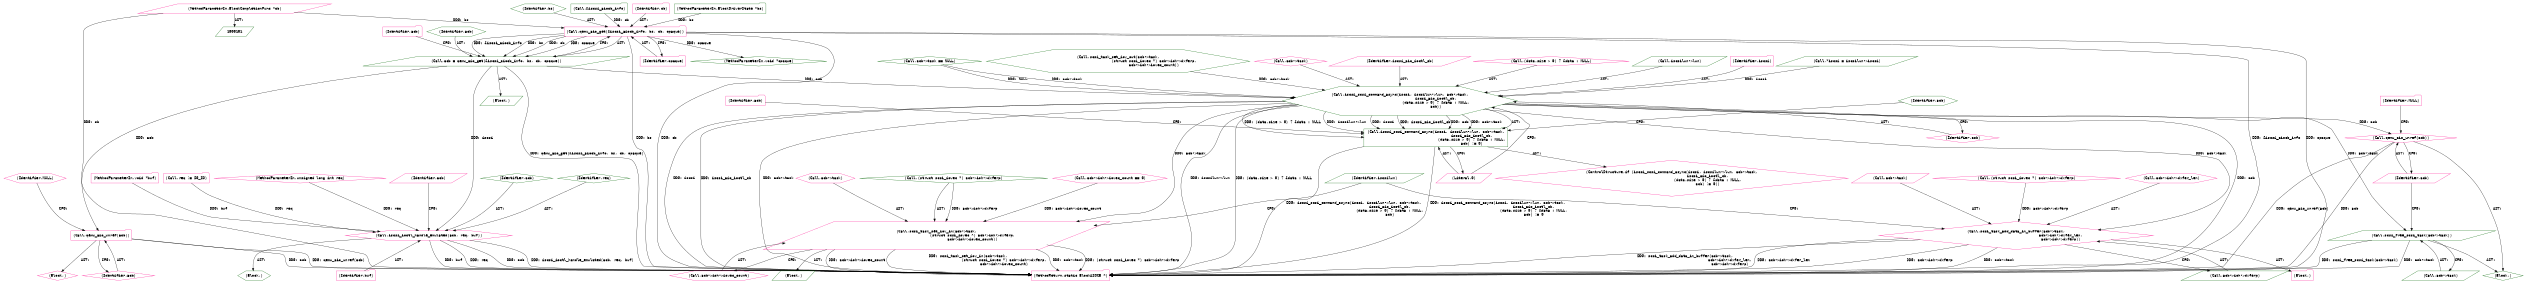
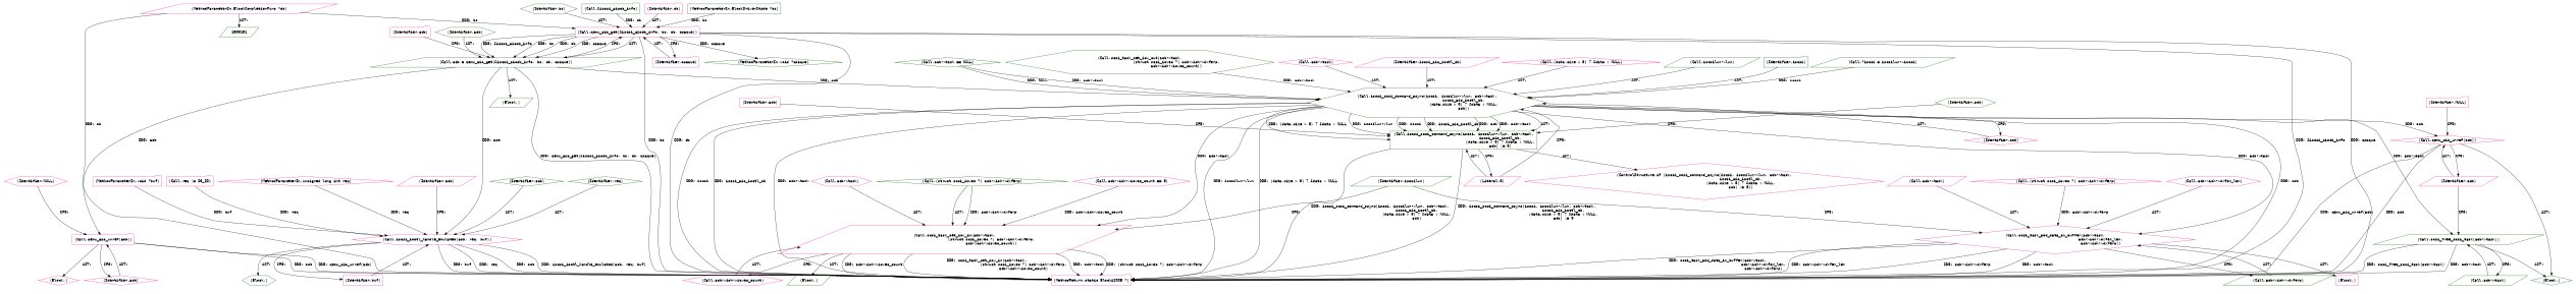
  digraph {
    fontname="DejaVu Sans Mono"
    node [color=deeppink fontname="DejaVu Sans Mono" shape=parallelogram]
    edge [fontname="DejaVu Sans Mono"]
    n1 [label="(MethodParameterIn,BlockCompletionFunc *cb)"]
    n2 [label="(Call,qemu_aio_get(&iscsi_aiocb_info, bs, cb, opaque))" shape=folder]
    n3 [label="(MethodReturn,static BlockAIOCB *)" shape=folder]
    1000101 [color=darkgreen]
    n5 [color=darkgreen label="(Call,acb = qemu_aio_get(&iscsi_aiocb_info, bs, cb, opaque))"]
    n6 [label="(Identifier,opaque)" shape=folder]
    n7 [color=darkgreen label="(MethodParameterIn,void *opaque)" shape=diamond]
    n8 [label="(Call,iscsi_ioctl_handle_emulated(acb, req, buf))" shape=hexagon]
    n9 [label="(Call,qemu_aio_unref(acb))" shape=folder]
    n10 [color=darkgreen label="(Call,iscsi_scsi_command_async(iscsi, iscsilun->lun, acb->task,\n                                 iscsi_aio_ioctl_cb,\n                                 (data.size > 0) ? &data : NULL,\n                                 acb))" shape=hexagon]
    n11 [color=darkgreen label="(Block,)"]
    n12 [color=darkgreen label="(Block,)" shape=hexagon]
    n13 [label="(Identifier,buf)" shape=folder]
    n14 [label="(Block,)" shape=diamond]
    n15 [label="(Identifier,acb)" shape=diamond]
    n16 [color=darkgreen label="(Call,iscsi_scsi_command_async(iscsi, iscsilun->lun, acb->task,\n                                 iscsi_aio_ioctl_cb,\n                                 (data.size > 0) ? &data : NULL,\n                                 acb) != 0)" shape=folder]
    n17 [color=darkgreen label="(Call,scsi_free_scsi_task(acb->task))"]
    n18 [label="(Call,qemu_aio_unref(acb))" shape=diamond]
    n19 [label="(Call,scsi_task_add_data_in_buffer(acb->task,\n                                         acb->ioh->dxfer_len,\n                                         acb->ioh->dxferp))" shape=diamond]
    n20 [label="(Call,scsi_task_set_iov_in(acb->task,\n                                 (struct scsi_iovec *) acb->ioh->dxferp,\n                                 acb->ioh->iovec_count))"]
    n21 [label="(Identifier,acb)" shape=diamond]
    n22 [label="(Literal,0)"]
    n23 [label="(ControlStructure,if (iscsi_scsi_command_async(iscsi, iscsilun->lun, acb->task,\n                                 iscsi_aio_ioctl_cb,\n                                 (data.size > 0) ? &data : NULL,\n                                 acb) != 0))" shape=diamond]
    n24 [color=darkgreen label="(Block,)" shape=diamond]
    n25 [color=darkgreen label="(Call,acb->task)"]
    n26 [label="(Identifier,acb)"]
    n27 [label="(Block,)" shape=folder]
    n28 [color=darkgreen label="(Call,acb->ioh->dxferp)"]
    n29 [label="(Call,acb->ioh->iovec_count)" shape=hexagon]
    n30 [color=darkgreen label="(Block,)"]
    n31 [label="(MethodParameterIn,void *buf)" shape=folder]
    n32 [label="(Identifier,iscsi_aio_ioctl_cb)"]
    n33 [color=darkgreen label="(Identifier,iscsilun)"]
    n34 [label="(Call,req != SG_IO)" shape=folder]
    n35 [label="(Call,(data.size > 0) ? &data : NULL)" shape=diamond]
    n36 [label="(Call,acb->task)"]
    n37 [label="(Call,acb->ioh->iovec_count == 0)" shape=hexagon]
    n38 [color=darkgreen label="(Call,iscsilun->lun)"]
    n39 [label="(Identifier,acb)" shape=folder]
-   n40 [label="(Identifier,iscsi)" shape=folder]
+   n40 [color=darkgreen label="(Identifier,iscsi)" shape=folder]
    n41 [label="(MethodParameterIn,unsigned long int req)" shape=diamond]
    n42 [label="(Identifier,acb)"]
    n43 [color=darkgreen label="(Call,*iscsi = iscsilun->iscsi)"]
    n44 [color=darkgreen label="(Identifier,acb)" shape=diamond]
    n45 [color=darkgreen label="(Call,(struct scsi_iovec *) acb->ioh->dxferp)" shape=diamond]
    n46 [color=darkgreen label="(Identifier,acb)" shape=hexagon]
    n47 [color=darkgreen label="(Call,acb->task == NULL)" shape=diamond]
    n48 [color=darkgreen label="(MethodParameterIn,BlockDriverState *bs)" shape=folder]
    n49 [label="(Identifier,NULL)" shape=folder]
    n50 [color=darkgreen label="(Identifier,req)" shape=diamond]
    n51 [color=darkgreen label="(Identifier,bs)" shape=hexagon]
    n52 [color=darkgreen label="(Identifier,acb)" shape=hexagon]
    n53 [label="(Call,(struct scsi_iovec *) acb->ioh->dxferp)" shape=diamond]
    n54 [label="(Call,acb->task)" shape=hexagon]
    n55 [color=darkgreen label="(Call,scsi_task_set_iov_out(acb->task,\n                                 (struct scsi_iovec *) acb->ioh->dxferp,\n                                 acb->ioh->iovec_count))" shape=hexagon]
    n56 [label="(Identifier,acb)" shape=folder]
    n57 [label="(Call,acb->ioh->dxfer_len)" shape=hexagon]
    n58 [color=darkgreen label="(Call,&iscsi_aiocb_info)" shape=folder]
    n59 [label="(Call,acb->task)" shape=diamond]
    n60 [label="(Identifier,cb)" shape=folder]
    n61 [label="(Identifier,NULL)" shape=hexagon]
    n1 -> n2 [label="DDG: bs"]
    n1 -> n3 [label="DDG: cb"]
    n1 -> 1000101 [label="AST: "]
    n2 -> n3 [label="DDG: &iscsi_aiocb_info"]
    n2 -> n3 [label="DDG: opaque"]
    n2 -> n3 [label="DDG: bs"]
    n2 -> n3 [label="DDG: cb"]
    n2 -> n5 [label="AST: "]
    n2 -> n5 [label="DDG: &iscsi_aiocb_info"]
    n2 -> n5 [label="DDG: bs"]
    n2 -> n5 [label="DDG: cb"]
    n2 -> n5 [label="DDG: opaque"]
    n2 -> n6 [label="CFG: "]
    n2 -> n7 [label="DDG: opaque"]
    n5 -> n2 [label="CFG: "]
    n5 -> n3 [label="DDG: qemu_aio_get(&iscsi_aiocb_info, bs, cb, opaque)"]
-   n5 -> n8 [label="DDG: iscsi"]
+   n5 -> n8 [label="DDG: acb"]
    n5 -> n9 [label="DDG: acb"]
    n5 -> n10 [label="DDG: acb"]
    n5 -> n11 [label="AST: "]
    n6 -> n2 [label="AST: "]
    n8 -> n3 [label="DDG: buf"]
    n8 -> n3 [label="DDG: req"]
    n8 -> n3 [label="DDG: acb"]
    n8 -> n3 [label="DDG: iscsi_ioctl_handle_emulated(acb, req, buf)"]
    n8 -> n12 [label="AST: "]
+   n8 -> n13 [label="CFG: "]
    n9 -> n3 [label="DDG: acb"]
    n9 -> n3 [label="DDG: qemu_aio_unref(acb)"]
    n9 -> n14 [label="AST: "]
    n9 -> n15 [label="CFG: "]
    n10 -> n3 [label="DDG: iscsi_aio_ioctl_cb"]
    n10 -> n3 [label="DDG: acb->task"]
    n10 -> n3 [label="DDG: iscsilun->lun"]
    n10 -> n3 [label="DDG: (data.size > 0) ? &data : NULL"]
    n10 -> n3 [label="DDG: acb"]
    n10 -> n3 [label="DDG: iscsi"]
    n10 -> n16 [label="AST: "]
    n10 -> n16 [label="DDG: (data.size > 0) ? &data : NULL"]
    n10 -> n16 [label="DDG: iscsilun->lun"]
    n10 -> n16 [label="DDG: iscsi"]
    n10 -> n16 [label="DDG: iscsi_aio_ioctl_cb"]
    n10 -> n16 [label="DDG: acb"]
    n10 -> n16 [label="DDG: acb->task"]
    n10 -> n17 [label="DDG: acb->task"]
    n10 -> n18 [label="DDG: acb"]
    n10 -> n19 [label="DDG: acb->task"]
    n10 -> n20 [label="DDG: acb->task"]
    n10 -> n21 [label="CFG: "]
    n13 -> n8 [label="AST: "]
    n15 -> n9 [label="AST: "]
    n16 -> n3 [label="DDG: iscsi_scsi_command_async(iscsi, iscsilun->lun, acb->task,\n                                 iscsi_aio_ioctl_cb,\n                                 (data.size > 0) ? &data : NULL,\n                                 acb)"]
    n16 -> n3 [label="DDG: iscsi_scsi_command_async(iscsi, iscsilun->lun, acb->task,\n                                 iscsi_aio_ioctl_cb,\n                                 (data.size > 0) ? &data : NULL,\n                                 acb) != 0"]
    n16 -> n22 [label="CFG: "]
    n16 -> n23 [label="AST: "]
    n17 -> n3 [label="DDG: acb->task"]
    n17 -> n3 [label="DDG: scsi_free_scsi_task(acb->task)"]
    n17 -> n24 [label="AST: "]
    n17 -> n25 [label="CFG: "]
    n18 -> n3 [label="DDG: acb"]
    n18 -> n3 [label="DDG: qemu_aio_unref(acb)"]
    n18 -> n24 [label="AST: "]
    n18 -> n26 [label="CFG: "]
    n19 -> n3 [label="DDG: acb->ioh->dxferp"]
    n19 -> n3 [label="DDG: acb->task"]
    n19 -> n3 [label="DDG: scsi_task_add_data_in_buffer(acb->task,\n                                         acb->ioh->dxfer_len,\n                                         acb->ioh->dxferp)"]
    n19 -> n3 [label="DDG: acb->ioh->dxfer_len"]
    n19 -> n27 [label="AST: "]
    n19 -> n28 [label="CFG: "]
    n20 -> n3 [label="DDG: scsi_task_set_iov_in(acb->task,\n                                 (struct scsi_iovec *) acb->ioh->dxferp,\n                                 acb->ioh->iovec_count)"]
    n20 -> n3 [label="DDG: acb->task"]
    n20 -> n3 [label="DDG: (struct scsi_iovec *) acb->ioh->dxferp"]
    n20 -> n3 [label="DDG: acb->ioh->iovec_count"]
    n20 -> n29 [label="CFG: "]
    n20 -> n30 [label="AST: "]
    n21 -> n10 [label="AST: "]
    n22 -> n10 [label="CFG: "]
    n22 -> n16 [label="AST: "]
    n25 -> n17 [label="AST: "]
    n26 -> n17 [label="CFG: "]
    n26 -> n18 [label="AST: "]
    n28 -> n19 [label="AST: "]
    n29 -> n20 [label="AST: "]
    n31 -> n8 [label="DDG: buf"]
    n32 -> n10 [label="AST: "]
    n33 -> n19 [label="CFG: "]
    n33 -> n20 [label="CFG: "]
    n34 -> n8 [label="DDG: req"]
    n35 -> n10 [label="AST: "]
    n36 -> n19 [label="AST: "]
    n37 -> n20 [label="DDG: acb->ioh->iovec_count"]
    n38 -> n10 [label="AST: "]
    n39 -> n5 [label="CFG: "]
    n40 -> n10 [label="AST: "]
    n41 -> n8 [label="DDG: req"]
    n42 -> n8 [label="CFG: "]
    n43 -> n10 [label="DDG: iscsi"]
    n44 -> n8 [label="AST: "]
    n45 -> n20 [label="AST: "]
    n45 -> n20 [label="DDG: acb->ioh->dxferp"]
    n46 -> n16 [label="CFG: "]
    n47 -> n10 [label="DDG: acb->task"]
    n47 -> n10 [label="DDG: NULL"]
    n48 -> n2 [label="DDG: bs"]
    n49 -> n18 [label="CFG: "]
    n50 -> n8 [label="AST: "]
    n51 -> n2 [label="AST: "]
    n52 -> n5 [label="AST: "]
    n53 -> n19 [label="DDG: acb->ioh->dxferp"]
    n54 -> n20 [label="AST: "]
    n55 -> n10 [label="DDG: acb->task"]
    n56 -> n16 [label="CFG: "]
    n57 -> n19 [label="AST: "]
    n58 -> n2 [label="DDG: cb"]
    n59 -> n10 [label="AST: "]
    n60 -> n2 [label="AST: "]
    n61 -> n9 [label="CFG: "]
  }
